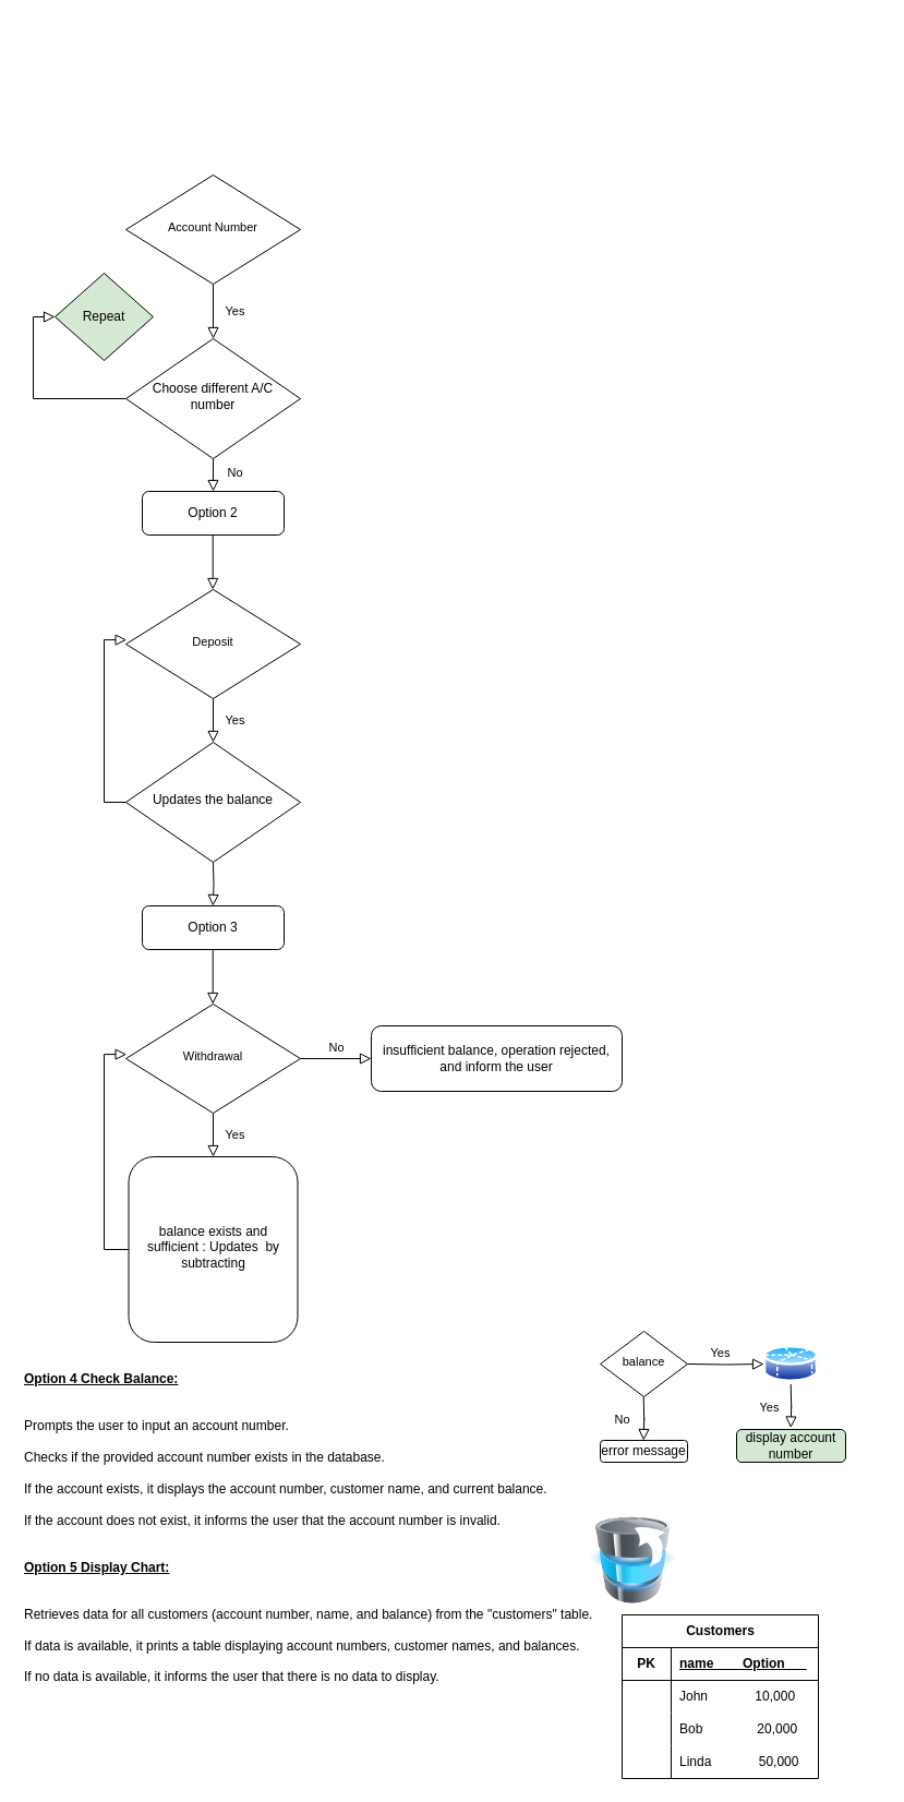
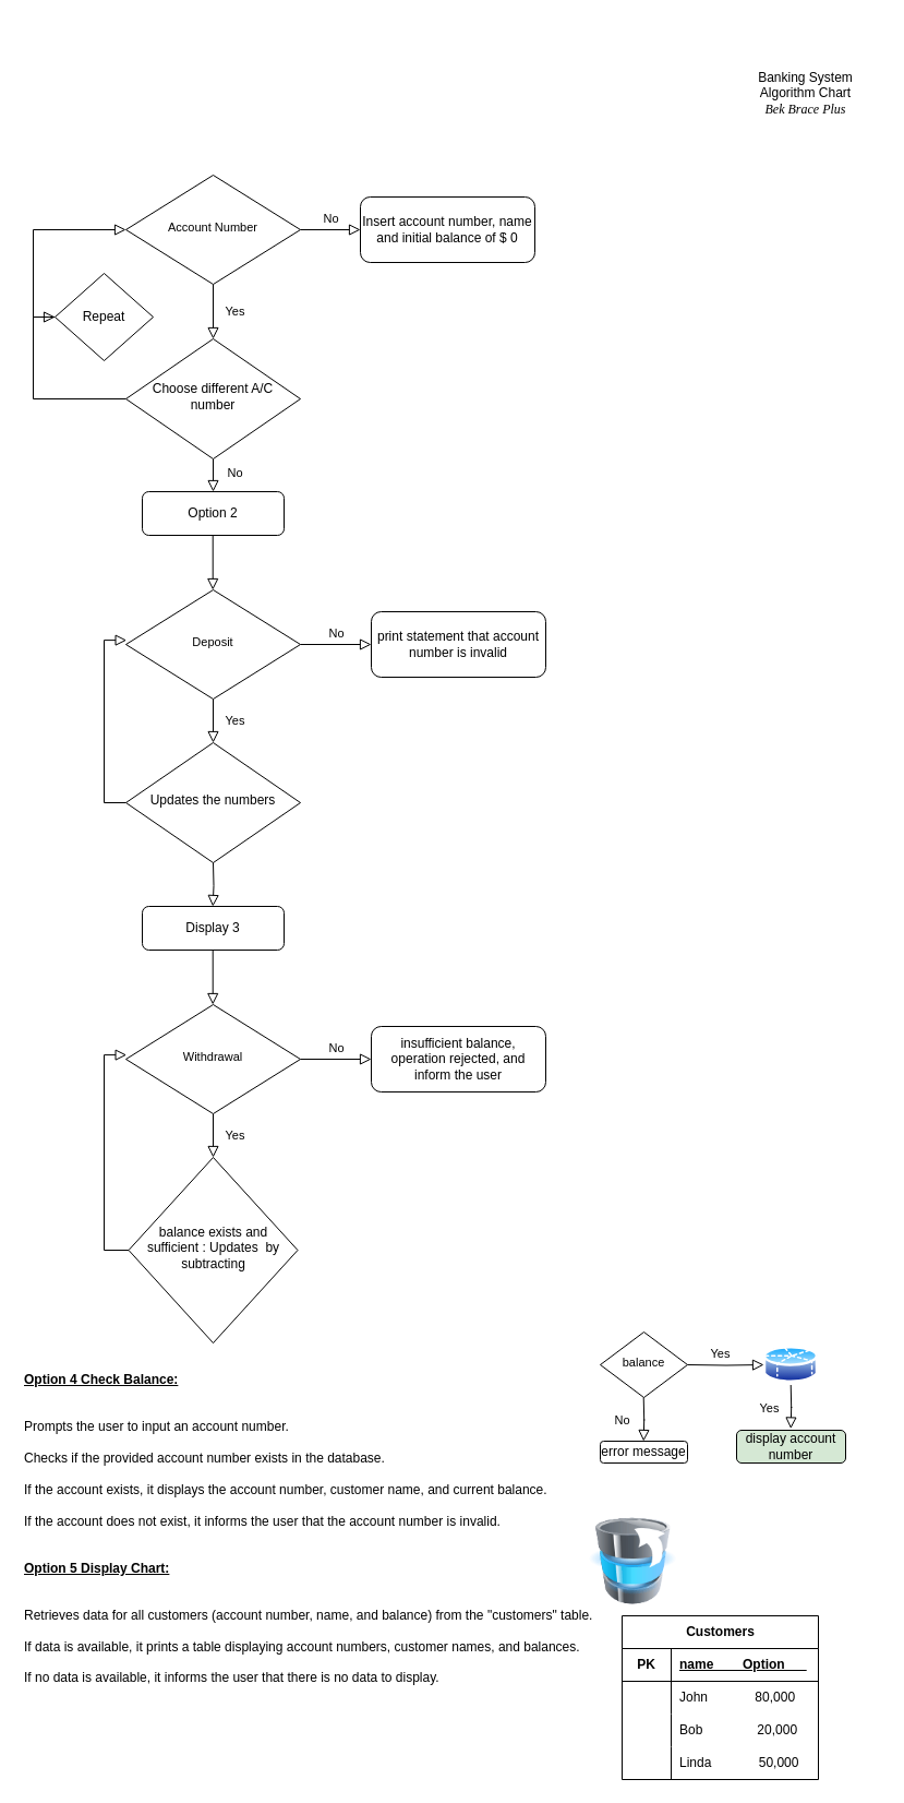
  <mxCell id="0" />
  <mxCell id="1" parent="0" />
  <mxCell id="2" value="Yes" style="rounded=0;html=1;jettySize=auto;orthogonalLoop=1;fontSize=11;endArrow=block;endFill=0;endSize=8;strokeWidth=1;shadow=0;labelBackgroundColor=none;edgeStyle=orthogonalEdgeStyle;" parent="1" source="4" target="7" edge="1"><mxGeometry y="20" relative="1" as="geometry"><mxPoint as="offset" /></mxGeometry></mxCell>
+ <mxCell id="3" value="No" style="edgeStyle=orthogonalEdgeStyle;rounded=0;html=1;jettySize=auto;orthogonalLoop=1;fontSize=11;endArrow=block;endFill=0;endSize=8;strokeWidth=1;shadow=0;labelBackgroundColor=none;" parent="1" source="4" target="5" edge="1"><mxGeometry y="10" relative="1" as="geometry"><mxPoint as="offset" /></mxGeometry></mxCell>
  <mxCell id="4" value="&lt;font style=&quot;font-size: 11px;&quot;&gt;Account Number&lt;/font&gt;" style="rhombus;whiteSpace=wrap;html=1;shadow=0;fontFamily=Helvetica;fontSize=12;align=center;strokeWidth=1;spacing=6;spacingTop=-4;" parent="1" vertex="1"><mxGeometry x="115" y="160" width="160" height="100" as="geometry" /></mxCell>
+ <mxCell id="5" value="Insert account number, name and initial balance of $ 0" style="rounded=1;whiteSpace=wrap;html=1;fontSize=12;glass=0;strokeWidth=1;shadow=0;" parent="1" vertex="1"><mxGeometry x="330" y="180" width="160" height="60" as="geometry" /></mxCell>
  <mxCell id="6" value="No" style="rounded=0;html=1;jettySize=auto;orthogonalLoop=1;fontSize=11;endArrow=block;endFill=0;endSize=8;strokeWidth=1;shadow=0;labelBackgroundColor=none;edgeStyle=orthogonalEdgeStyle;" parent="1" source="7" target="8" edge="1"><mxGeometry x="0.333" y="20" relative="1" as="geometry"><mxPoint as="offset" /></mxGeometry></mxCell>
  <mxCell id="7" value="Choose different A/C number" style="rhombus;whiteSpace=wrap;html=1;shadow=0;fontFamily=Helvetica;fontSize=12;align=center;strokeWidth=1;spacing=6;spacingTop=-4;" parent="1" vertex="1"><mxGeometry x="115" y="310" width="160" height="110" as="geometry" /></mxCell>
  <mxCell id="8" value="Option 2" style="rounded=1;whiteSpace=wrap;html=1;fontSize=12;glass=0;strokeWidth=1;shadow=0;" parent="1" vertex="1"><mxGeometry x="130" y="450" width="130" height="40" as="geometry" /></mxCell>
+ <mxCell id="9" value="" style="rounded=0;html=1;jettySize=auto;orthogonalLoop=1;fontSize=11;endArrow=block;endFill=0;endSize=8;strokeWidth=1;shadow=0;labelBackgroundColor=none;edgeStyle=orthogonalEdgeStyle;exitX=0;exitY=0.5;exitDx=0;exitDy=0;entryX=0;entryY=0.5;entryDx=0;entryDy=0;" parent="1" source="11" target="4" edge="1"><mxGeometry relative="1" as="geometry"><mxPoint x="70" y="320" as="sourcePoint" /><mxPoint x="80" y="200" as="targetPoint" /></mxGeometry></mxCell>
  <mxCell id="10" value="" style="rounded=0;html=1;jettySize=auto;orthogonalLoop=1;fontSize=11;endArrow=block;endFill=0;endSize=8;strokeWidth=1;shadow=0;labelBackgroundColor=none;edgeStyle=orthogonalEdgeStyle;exitX=0;exitY=0.5;exitDx=0;exitDy=0;entryX=0;entryY=0.5;entryDx=0;entryDy=0;" parent="1" source="7" target="11" edge="1"><mxGeometry relative="1" as="geometry"><mxPoint x="115" y="365" as="sourcePoint" /><mxPoint x="115" y="210" as="targetPoint" /></mxGeometry></mxCell>
- <mxCell id="11" value="Repeat" style="rhombus;whiteSpace=wrap;html=1;fillColor=#d5e8d4;" parent="1" vertex="1"><mxGeometry x="50" y="250" width="90" height="80" as="geometry" /></mxCell>
+ <mxCell id="11" value="Repeat" style="rhombus;whiteSpace=wrap;html=1;" parent="1" vertex="1"><mxGeometry x="50" y="250" width="90" height="80" as="geometry" /></mxCell>
  <mxCell id="12" value="Yes" style="rounded=0;html=1;jettySize=auto;orthogonalLoop=1;fontSize=11;endArrow=block;endFill=0;endSize=8;strokeWidth=1;shadow=0;labelBackgroundColor=none;edgeStyle=orthogonalEdgeStyle;" parent="1" source="14" target="16" edge="1"><mxGeometry y="20" relative="1" as="geometry"><mxPoint as="offset" /></mxGeometry></mxCell>
+ <mxCell id="13" value="No" style="edgeStyle=orthogonalEdgeStyle;rounded=0;html=1;jettySize=auto;orthogonalLoop=1;fontSize=11;endArrow=block;endFill=0;endSize=8;strokeWidth=1;shadow=0;labelBackgroundColor=none;" parent="1" source="14" target="15" edge="1"><mxGeometry y="10" relative="1" as="geometry"><mxPoint as="offset" /></mxGeometry></mxCell>
  <mxCell id="14" value="&lt;font style=&quot;font-size: 11px;&quot;&gt;Deposit&lt;/font&gt;" style="rhombus;whiteSpace=wrap;html=1;shadow=0;fontFamily=Helvetica;fontSize=12;align=center;strokeWidth=1;spacing=6;spacingTop=-4;" parent="1" vertex="1"><mxGeometry x="115" y="540" width="160" height="100" as="geometry" /></mxCell>
- <mxCell id="16" value="Updates the balance" style="rhombus;whiteSpace=wrap;html=1;shadow=0;fontFamily=Helvetica;fontSize=12;align=center;strokeWidth=1;spacing=6;spacingTop=-4;" parent="1" vertex="1"><mxGeometry x="115" y="680" width="160" height="110" as="geometry" /></mxCell>
+ <mxCell id="15" value="print statement that account number is invalid" style="rounded=1;whiteSpace=wrap;html=1;fontSize=12;glass=0;strokeWidth=1;shadow=0;" parent="1" vertex="1"><mxGeometry x="340" y="560" width="160" height="60" as="geometry" /></mxCell>
+ <mxCell id="16" value="Updates the numbers" style="rhombus;whiteSpace=wrap;html=1;shadow=0;fontFamily=Helvetica;fontSize=12;align=center;strokeWidth=1;spacing=6;spacingTop=-4;" parent="1" vertex="1"><mxGeometry x="115" y="680" width="160" height="110" as="geometry" /></mxCell>
  <mxCell id="17" value="" style="rounded=0;html=1;jettySize=auto;orthogonalLoop=1;fontSize=11;endArrow=block;endFill=0;endSize=8;strokeWidth=1;shadow=0;labelBackgroundColor=none;edgeStyle=orthogonalEdgeStyle;exitX=0;exitY=0.5;exitDx=0;exitDy=0;entryX=0.004;entryY=0.461;entryDx=0;entryDy=0;entryPerimeter=0;" parent="1" source="16" target="14" edge="1"><mxGeometry relative="1" as="geometry"><mxPoint x="115" y="735" as="sourcePoint" /><mxPoint x="50" y="660" as="targetPoint" /></mxGeometry></mxCell>
  <mxCell id="18" value="" style="rounded=0;html=1;jettySize=auto;orthogonalLoop=1;fontSize=11;endArrow=block;endFill=0;endSize=8;strokeWidth=1;shadow=0;labelBackgroundColor=none;edgeStyle=orthogonalEdgeStyle;" parent="1" edge="1"><mxGeometry relative="1" as="geometry"><mxPoint x="194.71" y="490" as="sourcePoint" /><mxPoint x="194.71" y="540" as="targetPoint" /></mxGeometry></mxCell>
- <mxCell id="19" value="Option 3" style="rounded=1;whiteSpace=wrap;html=1;fontSize=12;glass=0;strokeWidth=1;shadow=0;" parent="1" vertex="1"><mxGeometry x="130" y="830" width="130" height="40" as="geometry" /></mxCell>
+ <mxCell id="19" value="Display 3" style="rounded=1;whiteSpace=wrap;html=1;fontSize=12;glass=0;strokeWidth=1;shadow=0;" parent="1" vertex="1"><mxGeometry x="130" y="830" width="130" height="40" as="geometry" /></mxCell>
  <mxCell id="20" value="Yes" style="rounded=0;html=1;jettySize=auto;orthogonalLoop=1;fontSize=11;endArrow=block;endFill=0;endSize=8;strokeWidth=1;shadow=0;labelBackgroundColor=none;edgeStyle=orthogonalEdgeStyle;" parent="1" source="22" target="24" edge="1"><mxGeometry y="20" relative="1" as="geometry"><mxPoint as="offset" /></mxGeometry></mxCell>
  <mxCell id="21" value="No" style="edgeStyle=orthogonalEdgeStyle;rounded=0;html=1;jettySize=auto;orthogonalLoop=1;fontSize=11;endArrow=block;endFill=0;endSize=8;strokeWidth=1;shadow=0;labelBackgroundColor=none;" parent="1" source="22" target="23" edge="1"><mxGeometry y="10" relative="1" as="geometry"><mxPoint as="offset" /></mxGeometry></mxCell>
  <mxCell id="22" value="&lt;font style=&quot;font-size: 11px;&quot;&gt;Withdrawal&lt;/font&gt;" style="rhombus;whiteSpace=wrap;html=1;shadow=0;fontFamily=Helvetica;fontSize=12;align=center;strokeWidth=1;spacing=6;spacingTop=-4;" parent="1" vertex="1"><mxGeometry x="115" y="920" width="160" height="100" as="geometry" /></mxCell>
- <mxCell id="23" value="insufficient balance, operation rejected, and inform the user" style="rounded=1;whiteSpace=wrap;html=1;fontSize=12;glass=0;strokeWidth=1;shadow=0;" parent="1" vertex="1"><mxGeometry x="340" y="940" width="230" height="60" as="geometry" /></mxCell>
- <mxCell id="24" value="balance exists and sufficient : Updates&amp;nbsp; by subtracting" style="whiteSpace=wrap;html=1;shadow=0;fontFamily=Helvetica;fontSize=12;align=center;strokeWidth=1;spacing=6;spacingTop=-4;rounded=1;" parent="1" vertex="1"><mxGeometry x="117.5" y="1060" width="155" height="170" as="geometry" /></mxCell>
+ <mxCell id="23" value="insufficient balance, operation rejected, and inform the user" style="rounded=1;whiteSpace=wrap;html=1;fontSize=12;glass=0;strokeWidth=1;shadow=0;" parent="1" vertex="1"><mxGeometry x="340" y="940" width="160" height="60" as="geometry" /></mxCell>
+ <mxCell id="24" value="balance exists and sufficient : Updates&amp;nbsp; by subtracting" style="rhombus;whiteSpace=wrap;html=1;shadow=0;fontFamily=Helvetica;fontSize=12;align=center;strokeWidth=1;spacing=6;spacingTop=-4;" parent="1" vertex="1"><mxGeometry x="117.5" y="1060" width="155" height="170" as="geometry" /></mxCell>
  <mxCell id="25" value="" style="rounded=0;html=1;jettySize=auto;orthogonalLoop=1;fontSize=11;endArrow=block;endFill=0;endSize=8;strokeWidth=1;shadow=0;labelBackgroundColor=none;edgeStyle=orthogonalEdgeStyle;exitX=0;exitY=0.5;exitDx=0;exitDy=0;entryX=0.004;entryY=0.461;entryDx=0;entryDy=0;entryPerimeter=0;" parent="1" source="24" target="22" edge="1"><mxGeometry relative="1" as="geometry"><mxPoint x="115" y="1115" as="sourcePoint" /><mxPoint x="50" y="1040" as="targetPoint" /></mxGeometry></mxCell>
  <mxCell id="26" value="" style="rounded=0;html=1;jettySize=auto;orthogonalLoop=1;fontSize=11;endArrow=block;endFill=0;endSize=8;strokeWidth=1;shadow=0;labelBackgroundColor=none;edgeStyle=orthogonalEdgeStyle;" parent="1" edge="1"><mxGeometry relative="1" as="geometry"><mxPoint x="194.71" y="870" as="sourcePoint" /><mxPoint x="194.71" y="920" as="targetPoint" /></mxGeometry></mxCell>
  <mxCell id="27" value="" style="rounded=0;html=1;jettySize=auto;orthogonalLoop=1;fontSize=11;endArrow=block;endFill=0;endSize=8;strokeWidth=1;shadow=0;labelBackgroundColor=none;edgeStyle=orthogonalEdgeStyle;" parent="1" edge="1"><mxGeometry relative="1" as="geometry"><mxPoint x="195" y="790" as="sourcePoint" /><mxPoint x="194.71" y="830" as="targetPoint" /></mxGeometry></mxCell>
+ <mxCell id="28" value="Banking System Algorithm Chart&lt;br&gt;&lt;font face=&quot;Lucida Console&quot;&gt;&lt;i&gt;Bek Brace Plus&lt;/i&gt;&lt;/font&gt;" style="text;strokeColor=none;align=center;fillColor=none;html=1;verticalAlign=middle;whiteSpace=wrap;rounded=0;" parent="1" vertex="1"><mxGeometry x="670" width="137" height="130" as="geometry" y="20" /></mxCell>
  <mxCell id="29" value="&lt;b&gt;&lt;u&gt;Option 4 Check Balance:&lt;/u&gt;&lt;/b&gt;&lt;br&gt;&lt;br&gt;&lt;br&gt;Prompts the user to input an account number.&lt;br&gt;&lt;br&gt;Checks if the provided account number exists in the database.&lt;br&gt;&lt;br&gt;If the account exists, it displays the account number, customer name, and current balance. &lt;br&gt;&lt;br&gt;If the account does not exist, it informs the user that the account number is invalid.&lt;br&gt;&lt;br&gt;&lt;br&gt;&lt;b&gt;&lt;u&gt;Option 5 Display Chart:&lt;/u&gt;&lt;/b&gt;&lt;br&gt;&lt;br&gt;&lt;br&gt;Retrieves data for all customers (account number, name, and balance) from the &quot;customers&quot; table.&lt;br&gt;&lt;br&gt;If data is available, it prints a table displaying account numbers, customer names, and balances.&lt;br&gt;&lt;br&gt;If no data is available, it informs the user that there is no data to display." style="text;whiteSpace=wrap;html=1;" parent="1" vertex="1"><mxGeometry x="20" y="1250" width="560" height="120" as="geometry" /></mxCell>
  <mxCell id="30" value="&lt;font style=&quot;font-size: 11px;&quot;&gt;balance&lt;/font&gt;" style="rhombus;whiteSpace=wrap;html=1;shadow=0;fontFamily=Helvetica;fontSize=12;align=center;strokeWidth=1;spacing=6;spacingTop=-4;" parent="1" vertex="1"><mxGeometry x="550" y="1220" width="80" height="60" as="geometry" /></mxCell>
  <mxCell id="31" value="" style="image;aspect=fixed;perimeter=ellipsePerimeter;html=1;align=center;shadow=0;dashed=0;spacingTop=3;image=img/lib/active_directory/database_partition_5.svg;" parent="1" vertex="1"><mxGeometry x="700" y="1231.5" width="50" height="37" as="geometry" /></mxCell>
  <mxCell id="32" value="Yes" style="edgeStyle=orthogonalEdgeStyle;rounded=0;html=1;jettySize=auto;orthogonalLoop=1;fontSize=11;endArrow=block;endFill=0;endSize=8;strokeWidth=1;shadow=0;labelBackgroundColor=none;entryX=0;entryY=0.5;entryDx=0;entryDy=0;" parent="1" target="31" edge="1"><mxGeometry x="-0.152" y="10" relative="1" as="geometry"><mxPoint as="offset" /><mxPoint x="630" y="1250" as="sourcePoint" /><mxPoint x="695" y="1250" as="targetPoint" /></mxGeometry></mxCell>
  <mxCell id="33" value="Yes" style="rounded=0;html=1;jettySize=auto;orthogonalLoop=1;fontSize=11;endArrow=block;endFill=0;endSize=8;strokeWidth=1;shadow=0;labelBackgroundColor=none;edgeStyle=orthogonalEdgeStyle;" parent="1" edge="1"><mxGeometry y="20" relative="1" as="geometry"><mxPoint as="offset" /><mxPoint x="724.71" y="1268.5" as="sourcePoint" /><mxPoint x="724.71" y="1308.5" as="targetPoint" /></mxGeometry></mxCell>
  <mxCell id="34" value="display account number" style="rounded=1;whiteSpace=wrap;html=1;fontSize=12;glass=0;strokeWidth=1;shadow=0;fillColor=#d5e8d4;" parent="1" vertex="1"><mxGeometry x="675" y="1310" width="100" height="30" as="geometry" /></mxCell>
  <mxCell id="35" value="No" style="rounded=0;html=1;jettySize=auto;orthogonalLoop=1;fontSize=11;endArrow=block;endFill=0;endSize=8;strokeWidth=1;shadow=0;labelBackgroundColor=none;edgeStyle=orthogonalEdgeStyle;" parent="1" edge="1"><mxGeometry y="20" relative="1" as="geometry"><mxPoint as="offset" /><mxPoint x="589.71" y="1280" as="sourcePoint" /><mxPoint x="589.71" y="1320" as="targetPoint" /></mxGeometry></mxCell>
  <mxCell id="36" value="error message" style="rounded=1;whiteSpace=wrap;html=1;fontSize=12;glass=0;strokeWidth=1;shadow=0;" parent="1" vertex="1"><mxGeometry x="550" y="1320" width="80" height="20" as="geometry" /></mxCell>
  <mxCell id="37" value="Customers" style="shape=table;startSize=30;container=1;collapsible=1;childLayout=tableLayout;fixedRows=1;rowLines=0;fontStyle=1;align=center;resizeLast=1;html=1;" parent="1" vertex="1"><mxGeometry x="570" y="1480" width="180" height="150" as="geometry"><mxRectangle x="660" y="1440" width="100" height="30" as="alternateBounds" /></mxGeometry></mxCell>
  <mxCell id="38" value="" style="shape=tableRow;horizontal=0;startSize=0;swimlaneHead=0;swimlaneBody=0;fillColor=none;collapsible=0;dropTarget=0;points=[[0,0.5],[1,0.5]];portConstraint=eastwest;top=0;left=0;right=0;bottom=1;" parent="37" vertex="1"><mxGeometry y="30" width="180" height="30" as="geometry" /></mxCell>
  <mxCell id="39" value="PK" style="shape=partialRectangle;connectable=0;fillColor=none;top=0;left=0;bottom=0;right=0;fontStyle=1;overflow=hidden;whiteSpace=wrap;html=1;" parent="38" vertex="1"><mxGeometry width="45" height="30" as="geometry"><mxRectangle width="45" height="30" as="alternateBounds" /></mxGeometry></mxCell>
  <mxCell id="40" value="name&amp;nbsp; &amp;nbsp; &amp;nbsp; &amp;nbsp; Option&amp;nbsp; &amp;nbsp; &amp;nbsp;&amp;nbsp;" style="shape=partialRectangle;connectable=0;fillColor=none;top=0;left=0;bottom=0;right=0;align=left;spacingLeft=6;fontStyle=5;overflow=hidden;whiteSpace=wrap;html=1;" parent="38" vertex="1"><mxGeometry x="45" width="135" height="30" as="geometry"><mxRectangle width="135" height="30" as="alternateBounds" /></mxGeometry></mxCell>
  <mxCell id="41" value="" style="shape=tableRow;horizontal=0;startSize=0;swimlaneHead=0;swimlaneBody=0;fillColor=none;collapsible=0;dropTarget=0;points=[[0,0.5],[1,0.5]];portConstraint=eastwest;top=0;left=0;right=0;bottom=0;" parent="37" vertex="1"><mxGeometry y="60" width="180" height="30" as="geometry" /></mxCell>
  <mxCell id="42" value="" style="shape=partialRectangle;connectable=0;fillColor=none;top=0;left=0;bottom=0;right=0;editable=1;overflow=hidden;whiteSpace=wrap;html=1;" parent="41" vertex="1"><mxGeometry width="45" height="30" as="geometry"><mxRectangle width="45" height="30" as="alternateBounds" /></mxGeometry></mxCell>
- <mxCell id="43" value="John&amp;nbsp; &amp;nbsp; &amp;nbsp; &amp;nbsp; &amp;nbsp; &amp;nbsp; &amp;nbsp;10,000" style="shape=partialRectangle;connectable=0;fillColor=none;top=0;left=0;bottom=0;right=0;align=left;spacingLeft=6;overflow=hidden;whiteSpace=wrap;html=1;" parent="41" vertex="1"><mxGeometry x="45" width="135" height="30" as="geometry"><mxRectangle width="135" height="30" as="alternateBounds" /></mxGeometry></mxCell>
+ <mxCell id="43" value="John&amp;nbsp; &amp;nbsp; &amp;nbsp; &amp;nbsp; &amp;nbsp; &amp;nbsp; &amp;nbsp;80,000" style="shape=partialRectangle;connectable=0;fillColor=none;top=0;left=0;bottom=0;right=0;align=left;spacingLeft=6;overflow=hidden;whiteSpace=wrap;html=1;" parent="41" vertex="1"><mxGeometry x="45" width="135" height="30" as="geometry"><mxRectangle width="135" height="30" as="alternateBounds" /></mxGeometry></mxCell>
  <mxCell id="44" value="" style="shape=tableRow;horizontal=0;startSize=0;swimlaneHead=0;swimlaneBody=0;fillColor=none;collapsible=0;dropTarget=0;points=[[0,0.5],[1,0.5]];portConstraint=eastwest;top=0;left=0;right=0;bottom=0;" parent="37" vertex="1"><mxGeometry y="90" width="180" height="30" as="geometry" /></mxCell>
  <mxCell id="45" value="" style="shape=partialRectangle;connectable=0;fillColor=none;top=0;left=0;bottom=0;right=0;editable=1;overflow=hidden;whiteSpace=wrap;html=1;" parent="44" vertex="1"><mxGeometry width="45" height="30" as="geometry"><mxRectangle width="45" height="30" as="alternateBounds" /></mxGeometry></mxCell>
  <mxCell id="46" value="Bob&amp;nbsp; &amp;nbsp; &amp;nbsp; &amp;nbsp; &amp;nbsp; &amp;nbsp; &amp;nbsp; &amp;nbsp;20,000" style="shape=partialRectangle;connectable=0;fillColor=none;top=0;left=0;bottom=0;right=0;align=left;spacingLeft=6;overflow=hidden;whiteSpace=wrap;html=1;" parent="44" vertex="1"><mxGeometry x="45" width="135" height="30" as="geometry"><mxRectangle width="135" height="30" as="alternateBounds" /></mxGeometry></mxCell>
  <mxCell id="47" value="" style="shape=tableRow;horizontal=0;startSize=0;swimlaneHead=0;swimlaneBody=0;fillColor=none;collapsible=0;dropTarget=0;points=[[0,0.5],[1,0.5]];portConstraint=eastwest;top=0;left=0;right=0;bottom=0;" parent="37" vertex="1"><mxGeometry y="120" width="180" height="30" as="geometry" /></mxCell>
  <mxCell id="48" value="" style="shape=partialRectangle;connectable=0;fillColor=none;top=0;left=0;bottom=0;right=0;editable=1;overflow=hidden;whiteSpace=wrap;html=1;" parent="47" vertex="1"><mxGeometry width="45" height="30" as="geometry"><mxRectangle width="45" height="30" as="alternateBounds" /></mxGeometry></mxCell>
  <mxCell id="49" value="Linda&amp;nbsp; &amp;nbsp; &amp;nbsp; &amp;nbsp; &amp;nbsp; &amp;nbsp; &amp;nbsp;50,000" style="shape=partialRectangle;connectable=0;fillColor=none;top=0;left=0;bottom=0;right=0;align=left;spacingLeft=6;overflow=hidden;whiteSpace=wrap;html=1;" parent="47" vertex="1"><mxGeometry x="45" width="135" height="30" as="geometry"><mxRectangle width="135" height="30" as="alternateBounds" /></mxGeometry></mxCell>
  <mxCell id="50" value="" style="image;html=1;image=img/lib/clip_art/computers/Database_Move_Stack_128x128.png" parent="1" vertex="1"><mxGeometry x="540" y="1390" width="80" height="80" as="geometry" /></mxCell>
